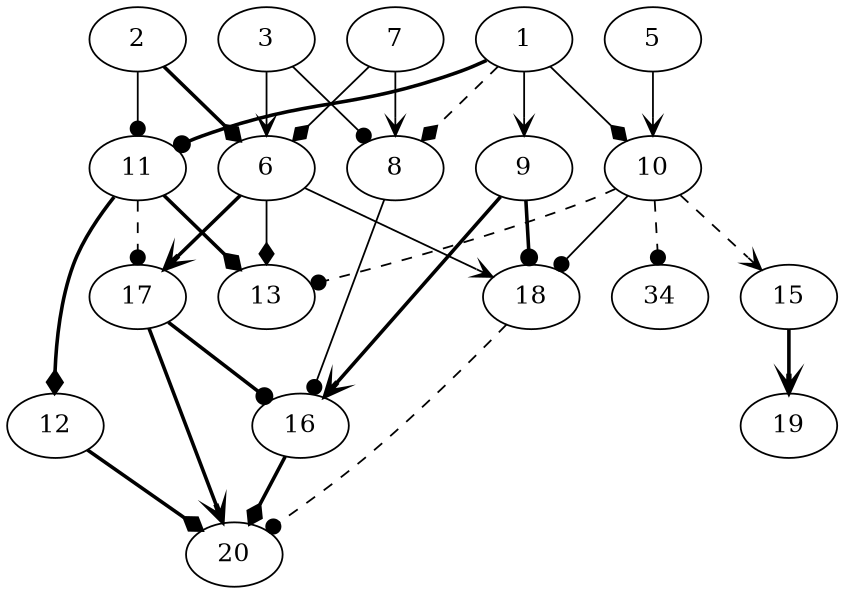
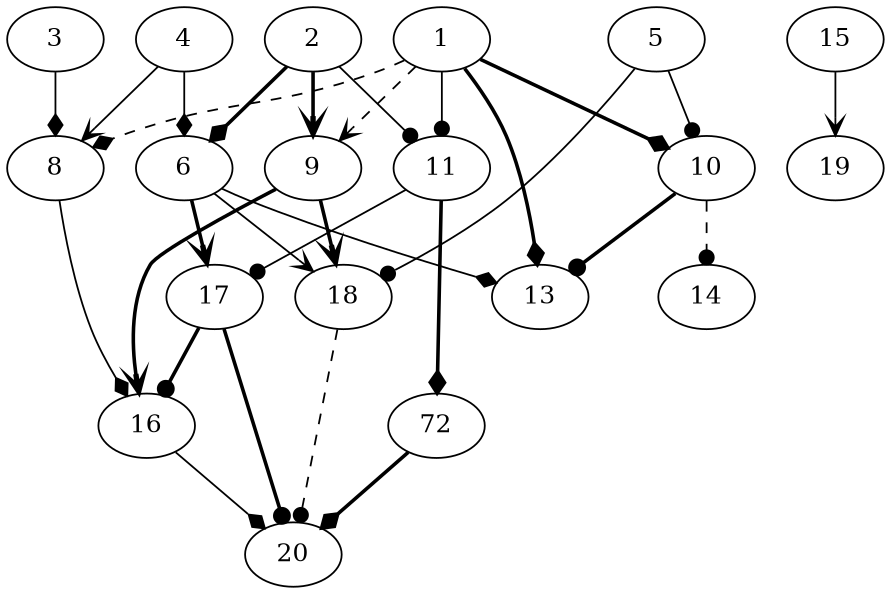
  digraph {
    node [alpha=0.06]
    edge [arrowhead=diamond style=solid]
    1 [alpha=0.09 expect_size=11177984]
    8 [alpha=0.01 expect_size=45414400]
    9 [alpha=0.16 expect_size=29724672]
    10 [alpha=0.05 expect_size=35650560]
    11 [alpha=0.05 expect_size=33572864]
    16 [expect_size=21061632]
    18 [alpha=0.04 expect_size=52344832]
    13 [alpha=0.04 expect_size=39815168]
-   14 [alpha=0.19 expect_size=44790784 label=34]
+   14 [alpha=0.19 expect_size=44790784]
    15 [alpha=0.09 expect_size=17138688]
    17 [alpha=0.20 expect_size=27669504]
-   12 [expect_size=6792192]
+   12 [expect_size=6792192 label=72]
    20 [alpha=0.15 expect_size=45881344]
    19 [expect_size=8366080]
    2 [alpha=0.14 expect_size=32309248]
    6 [alpha=0.03 expect_size=20835328]
    3 [alpha=0.02 expect_size=51468288]
-   4 [alpha=0.08 expect_size=35158016 label=7]
+   4 [alpha=0.08 expect_size=35158016]
    5 [alpha=0.02 expect_size=19755008]
    1 -> 8 [style=dashed]
-   1 -> 9 [arrowhead=vee]
-   1 -> 10
-   1 -> 11 [arrowhead=dot style=bold]
-   8 -> 16 [arrowhead=dot]
+   1 -> 9 [arrowhead=vee style=dashed]
+   1 -> 10 [style=bold]
+   1 -> 11 [arrowhead=dot]
+   8 -> 16
    9 -> 16 [arrowhead=vee style=bold]
-   9 -> 18 [arrowhead=dot style=bold]
-   10 -> 18 [arrowhead=dot]
-   10 -> 13 [arrowhead=dot style=dashed]
+   9 -> 18 [arrowhead=vee style=bold]
+   5 -> 18 [arrowhead=dot]
+   10 -> 13 [arrowhead=dot style=bold]
    10 -> 14 [arrowhead=dot style=dashed]
-   10 -> 15 [arrowhead=vee style=dashed]
-   11 -> 13 [style=bold]
-   11 -> 17 [arrowhead=dot style=dashed]
+   1 -> 13 [style=bold]
+   11 -> 17 [arrowhead=dot]
    11 -> 12 [style=bold]
-   16 -> 20 [style=bold]
+   16 -> 20
    18 -> 20 [arrowhead=dot style=dashed]
-   15 -> 19 [arrowhead=vee style=bold]
+   15 -> 19 [arrowhead=vee]
    17 -> 16 [arrowhead=dot style=bold]
-   17 -> 20 [arrowhead=vee style=bold]
+   17 -> 20 [arrowhead=dot style=bold]
    12 -> 20 [style=bold]
+   2 -> 9 [arrowhead=vee style=bold]
    2 -> 11 [arrowhead=dot]
    2 -> 6 [style=bold]
    6 -> 18 [arrowhead=vee]
    6 -> 13
    6 -> 17 [arrowhead=vee style=bold]
-   3 -> 8 [arrowhead=dot]
-   3 -> 6 [arrowhead=vee]
+   3 -> 8
    4 -> 8 [arrowhead=vee]
    4 -> 6
-   5 -> 10 [arrowhead=vee]
+   5 -> 10 [arrowhead=dot]
  }
